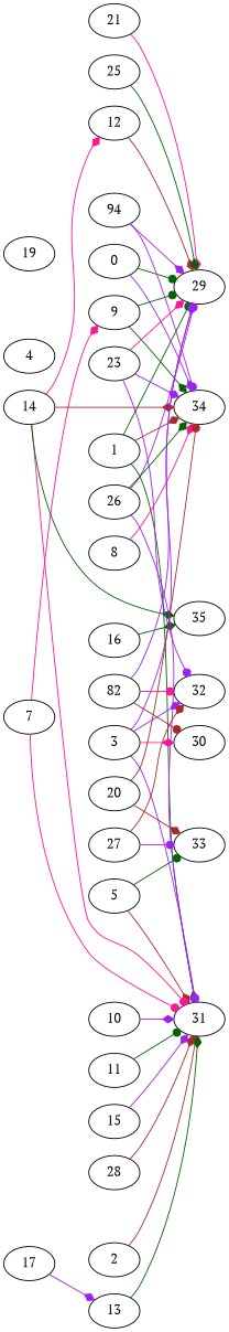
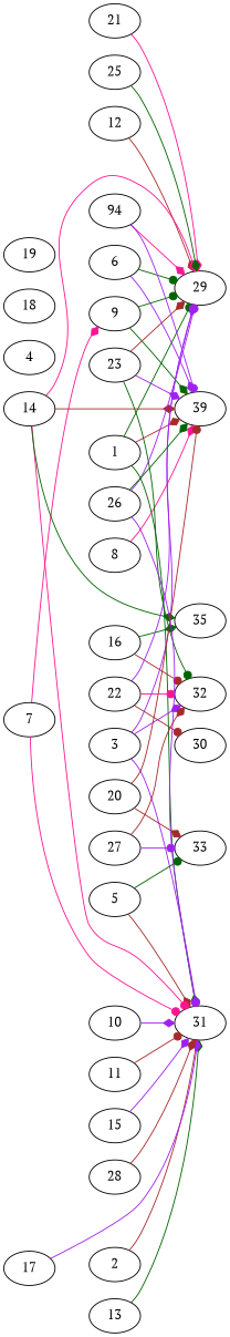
  digraph {
    fontname="PT Serif"
    rankdir=LR
    node [alpha=0.13 fontname="PT Serif"]
    edge [arrowhead=diamond color=darkgreen fontname="PT Serif"]
    1 [expect_size=14949376]
    29 [alpha=0.20 expect_size=36950016]
    31 [alpha=0.20 expect_size=34626560]
-   34 [alpha=0.04 expect_size=50613248]
+   34 [alpha=0.04 expect_size=50613248 label=39]
    2 [alpha=0.00 expect_size=41745408]
    3 [alpha=0.17 expect_size=30405632]
    30 [alpha=0.06 expect_size=34767872]
    32 [alpha=0.15 expect_size=46231552]
    4 [alpha=0.17 expect_size=50227200]
    5 [alpha=0.03 expect_size=30388224]
    33 [alpha=0.10 expect_size=11715584]
-   6 [alpha=0.01 expect_size=10762240 label=0]
+   6 [alpha=0.01 expect_size=10762240]
    7 [alpha=0.00 expect_size=39133184]
    9 [alpha=0.03 expect_size=8840192]
    8 [alpha=0.11 expect_size=46589952]
    10 [alpha=0.17 expect_size=27879424]
    11 [alpha=0.18 expect_size=23345152]
    12 [alpha=0.04 expect_size=6890496]
    13 [alpha=0.00 expect_size=7257088]
    14 [alpha=0.19 expect_size=48380928]
    35 [expect_size=19166208]
    15 [alpha=0.16 expect_size=41007104]
    16 [expect_size=48308224]
    17 [alpha=0.20 expect_size=50789376]
+   18 [expect_size=51333120]
    19 [alpha=0.19 expect_size=30184448]
    20 [alpha=0.20 expect_size=37872640]
    21 [alpha=0.05 expect_size=31040512]
-   22 [alpha=0.05 expect_size=26963968 label=82]
+   22 [alpha=0.05 expect_size=26963968]
    23 [alpha=0.16 expect_size=36935680]
    n31 [alpha=0.07 expect_size=37405696 label=94]
    25 [alpha=0.08 expect_size=34426880]
    26 [alpha=0.11 expect_size=23842816]
    27 [alpha=0.08 expect_size=6409216]
    28 [alpha=0.03 expect_size=5750784]
    1 -> 29 [arrowhead=dot]
    1 -> 31
    1 -> 34 [color=brown]
    2 -> 31 [arrowhead=dot color=brown]
    3 -> 29 [arrowhead=dot color=purple]
    3 -> 31 [arrowhead=dot color=purple]
-   3 -> 30 [color=deeppink]
    3 -> 32 [color=purple]
    5 -> 31 [color=brown]
    5 -> 33 [arrowhead=dot]
    6 -> 29 [arrowhead=dot]
    6 -> 34 [color=purple]
    7 -> 31 [arrowhead=dot color=deeppink]
    7 -> 9 [color=deeppink]
    9 -> 29 [arrowhead=dot]
    9 -> 34
    8 -> 34 [color=deeppink]
    10 -> 31 [color=purple]
-   11 -> 31 [arrowhead=dot]
+   11 -> 31 [arrowhead=dot color=brown]
    12 -> 29 [color=brown]
    13 -> 31
-   14 -> 12 [color=deeppink]
+   14 -> 29 [color=deeppink]
    14 -> 31 [arrowhead=dot color=deeppink]
    14 -> 34 [color=brown]
    14 -> 35
    15 -> 31 [color=purple]
+   16 -> 32 [arrowhead=dot color=brown]
    16 -> 35
-   17 -> 13 [color=purple]
+   17 -> 31 [color=purple]
    20 -> 34 [arrowhead=dot color=brown]
    20 -> 33 [color=brown]
    21 -> 29 [color=deeppink]
    22 -> 29 [color=purple]
    22 -> 30 [arrowhead=dot color=brown]
    22 -> 32 [arrowhead=dot color=deeppink]
-   23 -> 29 [color=deeppink]
+   23 -> 29 [color=brown]
    23 -> 34 [color=purple]
-   23 -> 32 [arrowhead=dot color=purple]
-   n31 -> 29 [color=purple]
+   23 -> 32 [arrowhead=dot]
+   n31 -> 29 [color=deeppink]
    n31 -> 34 [arrowhead=dot color=purple]
    25 -> 29
    26 -> 29 [arrowhead=dot color=purple]
    26 -> 31 [arrowhead=dot color=purple]
    26 -> 34
    27 -> 32 [color=brown]
    27 -> 33 [arrowhead=dot color=purple]
    28 -> 31 [color=brown]
  }
